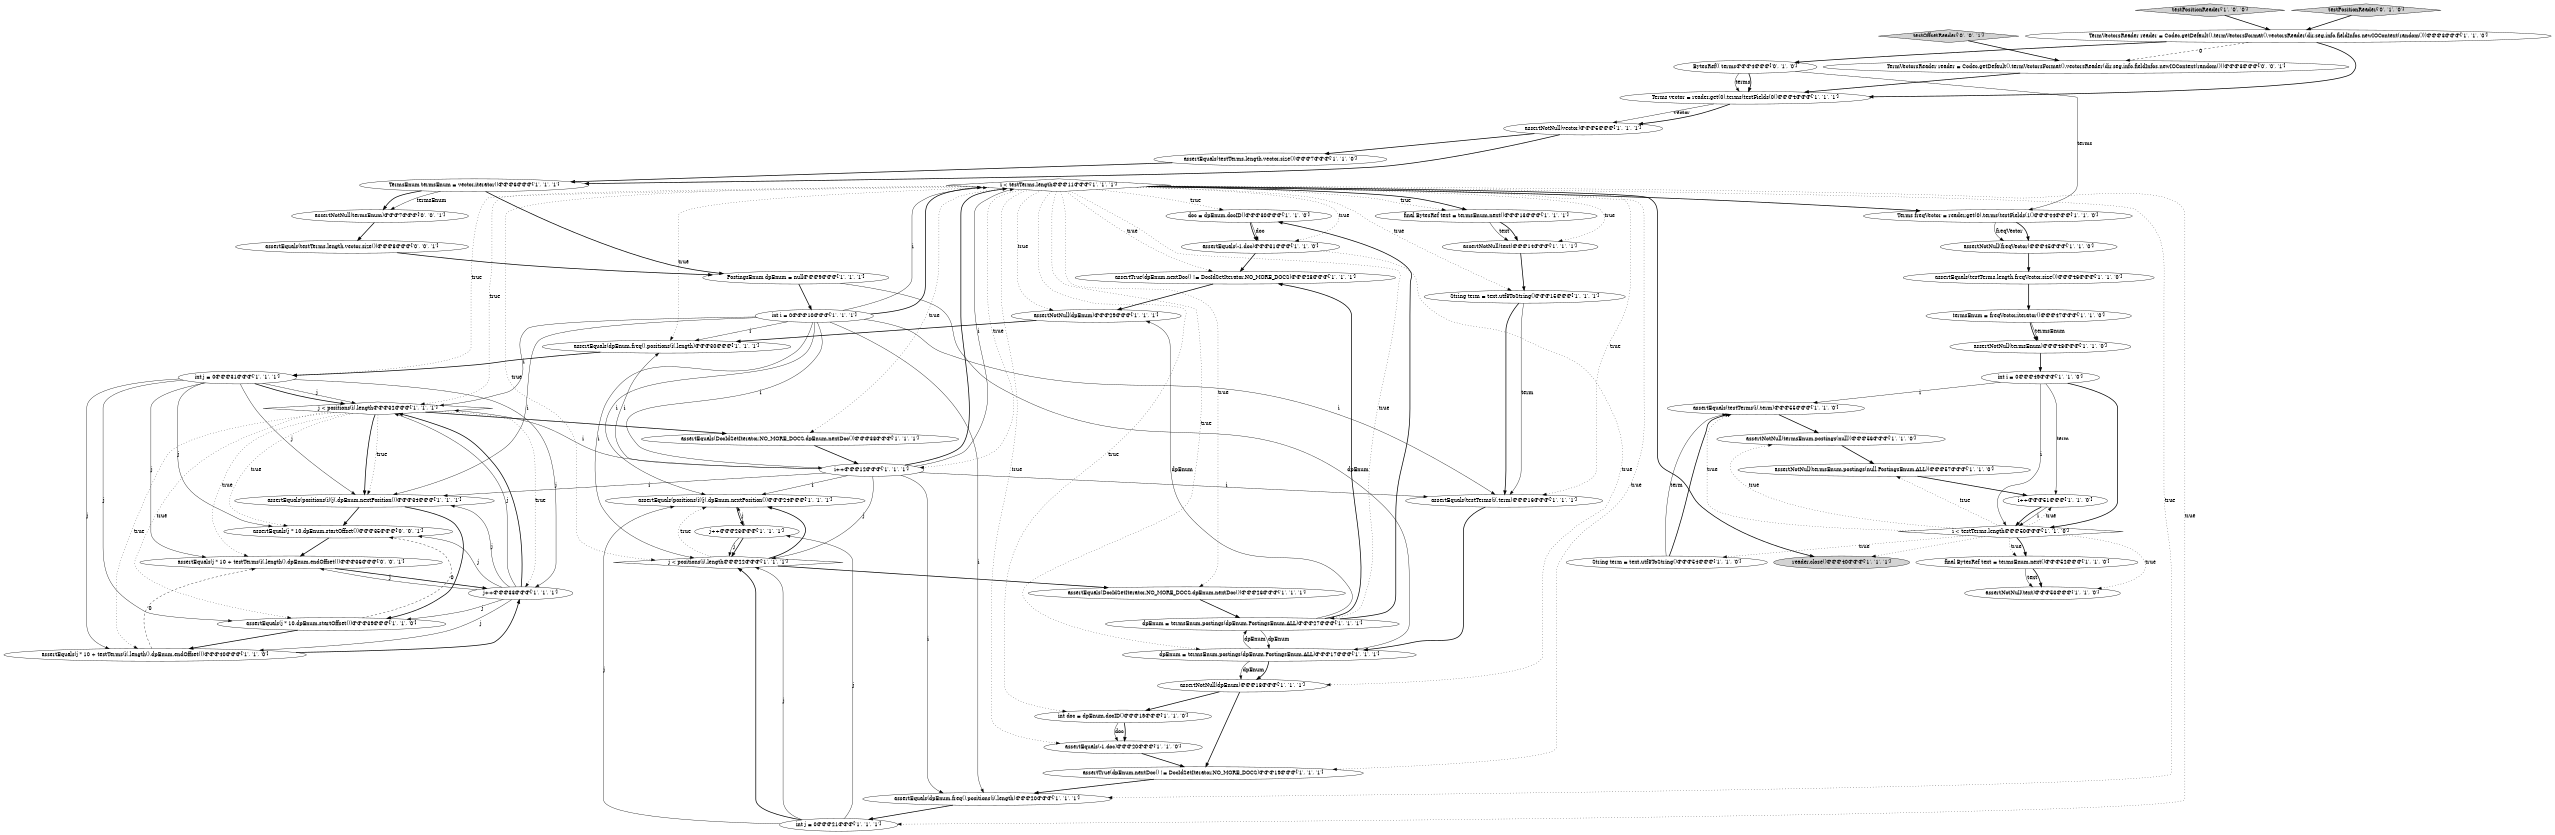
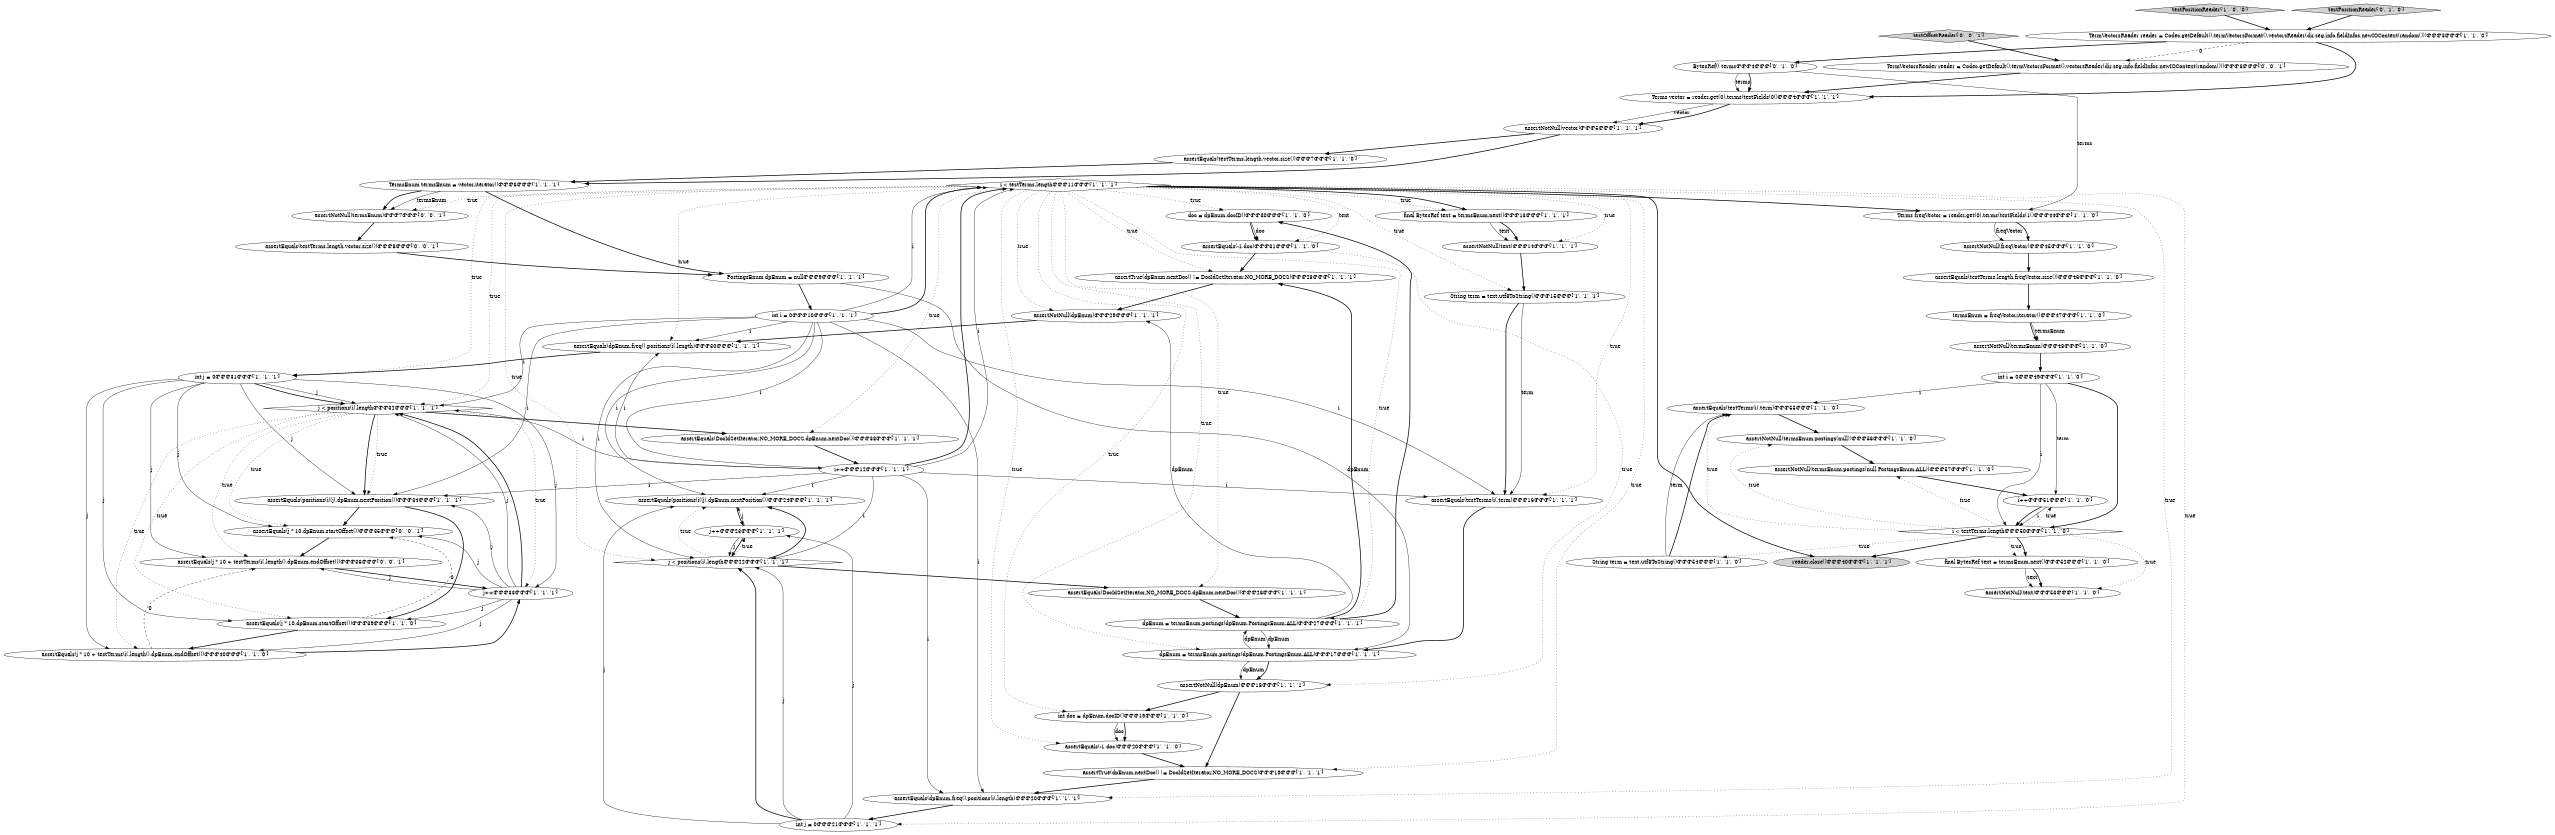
  digraph {
    node [fillcolor=white shape=ellipse style=filled]
    edge [style=bold]
    n1 [label="i < testTerms.length@@@11@@@['1', '1', '1']" shape=diamond]
    n2 [label="doc = dpEnum.docID()@@@30@@@['1', '1', '0']"]
    n3 [label="int j = 0@@@31@@@['1', '1', '1']"]
    n4 [label="assertEquals(dpEnum.freq(),positions(i(.length)@@@30@@@['1', '1', '1']"]
    n5 [label="final BytesRef text = termsEnum.next()@@@13@@@['1', '1', '1']"]
    n6 [label="assertEquals(dpEnum.freq(),positions(i(.length)@@@20@@@['1', '1', '1']"]
    n7 [label="int j = 0@@@21@@@['1', '1', '1']"]
    n8 [label="i++@@@12@@@['1', '1', '1']"]
    n9 [label="dpEnum = termsEnum.postings(dpEnum,PostingsEnum.ALL)@@@17@@@['1', '1', '1']"]
    n10 [label="dpEnum = termsEnum.postings(dpEnum,PostingsEnum.ALL)@@@27@@@['1', '1', '1']"]
    n11 [label="j < positions(i(.length@@@22@@@['1', '1', '1']" shape=diamond]
    n12 [label="assertNotNull(dpEnum)@@@29@@@['1', '1', '1']"]
    n13 [label="assertEquals(-1,doc)@@@20@@@['1', '1', '0']"]
    n14 [label="j < positions(i(.length@@@32@@@['1', '1', '1']" shape=diamond]
    n15 [label="assertTrue(dpEnum.nextDoc() != DocIdSetIterator.NO_MORE_DOCS)@@@28@@@['1', '1', '1']"]
    n16 [label="assertEquals(testTerms(i(,term)@@@16@@@['1', '1', '1']"]
    n17 [label="assertTrue(dpEnum.nextDoc() != DocIdSetIterator.NO_MORE_DOCS)@@@19@@@['1', '1', '1']"]
    n18 [fillcolor=lightgray label="reader.close()@@@40@@@['1', '1', '1']"]
    n19 [label="assertEquals(DocIdSetIterator.NO_MORE_DOCS,dpEnum.nextDoc())@@@26@@@['1', '1', '1']"]
    n20 [label="assertNotNull(text)@@@14@@@['1', '1', '1']"]
    n21 [label="assertEquals(-1,doc)@@@31@@@['1', '1', '0']"]
    n22 [label="int doc = dpEnum.docID()@@@19@@@['1', '1', '0']"]
    n23 [label="assertEquals(DocIdSetIterator.NO_MORE_DOCS,dpEnum.nextDoc())@@@38@@@['1', '1', '1']"]
    n24 [label="String term = text.utf8ToString()@@@15@@@['1', '1', '1']"]
    n25 [label="Terms freqVector = reader.get(0).terms(testFields(1()@@@44@@@['1', '1', '0']"]
    n26 [label="assertEquals(j * 10 + testTerms(i(.length(),dpEnum.endOffset())@@@36@@@['0', '0', '1']"]
    n27 [label="assertEquals(j * 10 + testTerms(i(.length(),dpEnum.endOffset())@@@40@@@['1', '1', '0']"]
    n28 [label="assertEquals(j * 10,dpEnum.startOffset())@@@35@@@['0', '0', '1']"]
    n29 [label="assertEquals(positions(i((j(,dpEnum.nextPosition())@@@34@@@['1', '1', '1']"]
    n30 [label="j++@@@33@@@['1', '1', '1']"]
    n31 [label="assertEquals(j * 10,dpEnum.startOffset())@@@39@@@['1', '1', '0']"]
    n32 [label="assertNotNull(dpEnum)@@@18@@@['1', '1', '1']"]
    n33 [label="assertEquals(positions(i((j(,dpEnum.nextPosition())@@@24@@@['1', '1', '1']"]
    n34 [label="j++@@@23@@@['1', '1', '1']"]
    n35 [label="assertNotNull(freqVector)@@@45@@@['1', '1', '0']"]
    n36 [label="assertNotNull(termsEnum)@@@48@@@['1', '1', '0']"]
    n37 [label="int i = 0@@@49@@@['1', '1', '0']"]
    n38 [label="assertEquals(testTerms(i(,term)@@@55@@@['1', '1', '0']"]
    n39 [label="i++@@@51@@@['1', '1', '0']"]
    n40 [label="i < testTerms.length@@@50@@@['1', '1', '0']" shape=diamond]
    n41 [label="String term = text.utf8ToString()@@@54@@@['1', '1', '0']"]
    n42 [label="assertNotNull(termsEnum.postings(null))@@@56@@@['1', '1', '0']"]
    n43 [label="assertNotNull(termsEnum.postings(null,PostingsEnum.ALL))@@@57@@@['1', '1', '0']"]
    n44 [label="final BytesRef text = termsEnum.next()@@@52@@@['1', '1', '0']"]
    n45 [label="assertNotNull(text)@@@53@@@['1', '1', '0']"]
    n46 [label="assertNotNull(termsEnum)@@@7@@@['0', '0', '1']"]
    n47 [label="assertEquals(testTerms.length,vector.size())@@@8@@@['0', '0', '1']"]
    n48 [label="PostingsEnum dpEnum = null@@@9@@@['1', '1', '1']"]
    n49 [label="termsEnum = freqVector.iterator()@@@47@@@['1', '1', '0']"]
    n50 [label="int i = 0@@@10@@@['1', '1', '1']"]
    n51 [label="assertEquals(testTerms.length,freqVector.size())@@@46@@@['1', '1', '0']"]
    n52 [label="assertEquals(testTerms.length,vector.size())@@@7@@@['1', '1', '0']"]
    n53 [label="TermsEnum termsEnum = vector.iterator()@@@6@@@['1', '1', '1']"]
    n54 [label="BytesRef(( terms@@@4@@@['0', '1', '0']"]
    n55 [label="Terms vector = reader.get(0).terms(testFields(0()@@@4@@@['1', '1', '1']"]
    n56 [label="assertNotNull(vector)@@@5@@@['1', '1', '1']"]
    n57 [fillcolor=lightgray label="testPositionReader['1', '0', '0']" shape=diamond]
    n58 [label="TermVectorsReader reader = Codec.getDefault().termVectorsFormat().vectorsReader(dir,seg.info,fieldInfos,newIOContext(random()))@@@3@@@['1', '1', '0']"]
    n59 [label="TermVectorsReader reader = Codec.getDefault().termVectorsFormat().vectorsReader(dir,seg.info,fieldInfos,newIOContext(random()))@@@3@@@['0', '0', '1']"]
    n60 [fillcolor=lightgray label="testPositionReader['0', '1', '0']" shape=diamond]
    n61 [fillcolor=lightgray label="testOffsetReader['0', '0', '1']" shape=diamond]
    n1 -> n2 [label=true style=dotted]
    n1 -> n3 [label=true style=dotted]
    n1 -> n4 [label=true style=dotted]
    n1 -> n5
    n1 -> n5 [label=true style=dotted]
    n1 -> n6 [label=true style=dotted]
    n1 -> n7 [label=true style=dotted]
-   n1 -> n8 [label=true style=dotted]
+   n1 -> n46 [label=true style=dotted]
    n1 -> n9 [label=true style=dotted]
    n1 -> n10 [label=true style=dotted]
    n1 -> n11 [label=true style=dotted]
    n1 -> n12 [label=true style=dotted]
    n1 -> n13 [label=true style=dotted]
    n1 -> n14 [label=true style=dotted]
    n1 -> n15 [label=true style=dotted]
    n1 -> n16 [label=true style=dotted]
    n1 -> n17 [label=true style=dotted]
    n1 -> n18
    n1 -> n19 [label=true style=dotted]
    n1 -> n20 [label=true style=dotted]
-   n1 -> n21 [label=true style=dotted]
+   n1 -> n21 [label=text style=dotted]
    n1 -> n22 [label=true style=dotted]
    n1 -> n23 [label=true style=dotted]
    n1 -> n24 [label=true style=dotted]
    n1 -> n25
    n2 -> n21
    n2 -> n21 [label=doc style=solid]
    n3 -> n14 [label=j style=solid]
    n3 -> n14
    n3 -> n26 [label=j style=solid]
    n3 -> n27 [label=j style=solid]
    n3 -> n28 [label=j style=solid]
    n3 -> n29 [label=j style=solid]
    n3 -> n30 [label=j style=solid]
    n3 -> n31 [label=j style=solid]
    n4 -> n3
    n5 -> n20 [label=text style=solid]
    n5 -> n20
    n6 -> n7
    n7 -> n11 [label=j style=solid]
    n7 -> n11
    n7 -> n33 [label=j style=solid]
    n7 -> n34 [label=j style=solid]
    n8 -> n1
    n8 -> n1 [label=i style=solid]
    n8 -> n4 [label=i style=solid]
    n8 -> n6 [label=i style=solid]
-   n8 -> n11 [label=j style=solid]
+   n8 -> n11 [label=i style=solid]
    n8 -> n14 [label=i style=solid]
    n8 -> n16 [label=i style=solid]
    n8 -> n29 [label=i style=solid]
    n8 -> n33 [label=i style=solid]
    n9 -> n10 [label=dpEnum style=solid]
    n9 -> n32 [label=dpEnum style=solid]
    n9 -> n32
    n10 -> n2
    n10 -> n9 [label=dpEnum style=solid]
    n10 -> n12 [label=dpEnum style=solid]
    n10 -> n15
    n11 -> n19
    n11 -> n33
    n11 -> n33 [label=true style=dotted]
+   n11 -> n34 [label=true style=dotted]
    n12 -> n4
    n13 -> n17
    n14 -> n23
    n14 -> n26 [label=true style=dotted]
    n14 -> n27 [label=true style=dotted]
    n14 -> n28 [label=true style=dotted]
    n14 -> n29
    n14 -> n29 [label=true style=dotted]
    n14 -> n30 [label=true style=dotted]
    n14 -> n31 [label=true style=dotted]
    n15 -> n12
    n16 -> n9
    n17 -> n6
    n19 -> n10
    n20 -> n24
    n21 -> n15
    n21 -> n32 [label=true style=dotted]
    n22 -> n13
    n22 -> n13 [label=doc style=solid]
    n23 -> n8
    n24 -> n16
    n24 -> n16 [label=term style=solid]
    n25 -> n35
    n25 -> n35 [label=freqVector style=solid]
    n26 -> n30
    n27 -> n26 [label=0 style=dashed]
    n27 -> n30
    n28 -> n26
    n29 -> n28
    n29 -> n31
    n30 -> n14 [label=j style=solid]
    n30 -> n14
    n30 -> n26 [label=j style=solid]
    n30 -> n27 [label=j style=solid]
    n30 -> n28 [label=j style=solid]
    n30 -> n29 [label=j style=solid]
    n30 -> n31 [label=j style=solid]
    n31 -> n27
    n31 -> n28 [label=0 style=dashed]
    n32 -> n17
    n32 -> n22
    n33 -> n34
    n34 -> n11
    n34 -> n11 [label=j style=solid]
    n34 -> n33 [label=j style=solid]
    n35 -> n51
    n36 -> n37
    n37 -> n38 [label=i style=solid]
    n37 -> n39 [label=term style=solid]
    n37 -> n40
    n37 -> n40 [label=i style=solid]
    n38 -> n42
    n39 -> n40
    n39 -> n40 [label=i style=solid]
-   n40 -> n18 [style=dotted]
+   n40 -> n18
    n40 -> n38 [label=true style=dotted]
    n40 -> n39 [label=true style=dotted]
    n40 -> n41 [label=true style=dotted]
    n40 -> n42 [label=true style=dotted]
    n40 -> n43 [label=true style=dotted]
    n40 -> n44 [label=true style=dotted]
    n40 -> n44
    n40 -> n45 [label=true style=dotted]
    n41 -> n38
    n41 -> n38 [label=term style=solid]
    n42 -> n43
    n43 -> n39
    n44 -> n45 [label=text style=solid]
    n44 -> n45
    n46 -> n47
    n47 -> n48
    n48 -> n9 [label=dpEnum style=solid]
    n48 -> n50
    n49 -> n36
    n49 -> n36 [label=termsEnum style=solid]
    n50 -> n1
    n50 -> n1 [label=i style=solid]
    n50 -> n4 [label=i style=solid]
    n50 -> n6 [label=i style=solid]
    n50 -> n8 [label=i style=solid]
    n50 -> n11 [label=i style=solid]
    n50 -> n14 [label=i style=solid]
    n50 -> n16 [label=i style=solid]
    n50 -> n29 [label=i style=solid]
    n50 -> n33 [label=i style=solid]
    n51 -> n49
    n52 -> n53
    n53 -> n46
    n53 -> n46 [label=termsEnum style=solid]
    n53 -> n48
    n54 -> n25 [label=terms style=solid]
    n54 -> n55 [label=terms style=solid]
    n54 -> n55
    n55 -> n56 [label=vector style=solid]
    n55 -> n56
    n56 -> n52
    n56 -> n53
    n57 -> n58
    n58 -> n54
    n58 -> n55
    n58 -> n59 [label=0 style=dashed]
    n59 -> n55
    n60 -> n58
    n61 -> n59
  }
